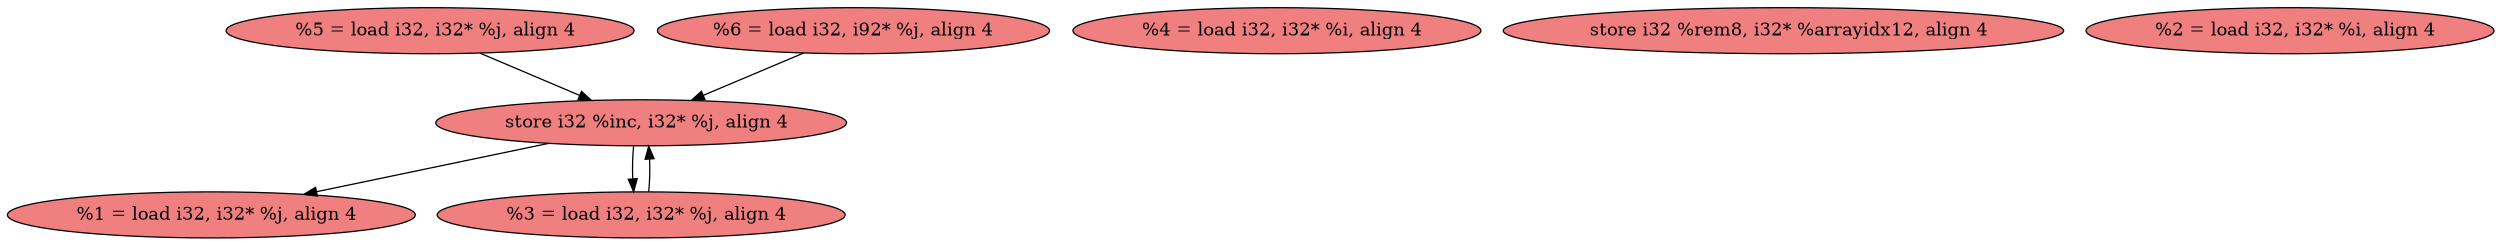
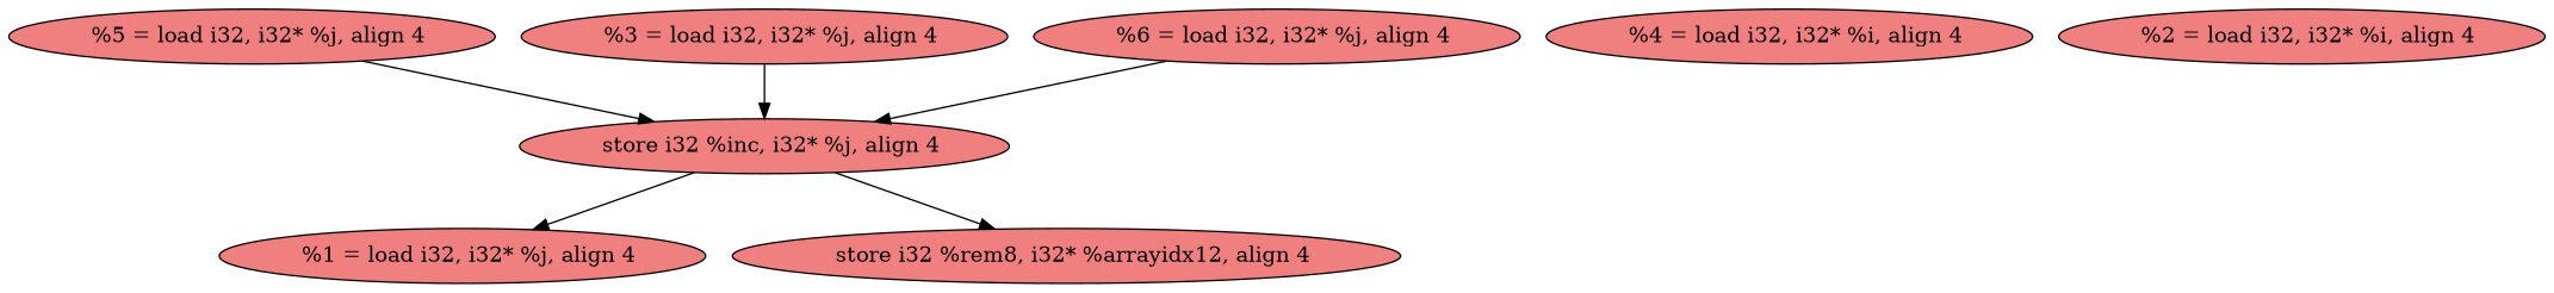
  digraph {
    node [fillcolor=lightcoral shape=ellipse style=filled]
    n1 [label="  %5 = load i32, i32* %j, align 4"]
    n2 [label="  store i32 %inc, i32* %j, align 4"]
    n3 [label="  %1 = load i32, i32* %j, align 4"]
    n4 [label="  %3 = load i32, i32* %j, align 4"]
-   n5 [label="%6 = load i32, i92* %j, align 4"]
+   n5 [label="  %6 = load i32, i32* %j, align 4"]
    n6 [label="  %4 = load i32, i32* %i, align 4"]
    n7 [label="  store i32 %rem8, i32* %arrayidx12, align 4"]
    n8 [label="  %2 = load i32, i32* %i, align 4"]
    n1 -> n2
    n2 -> n3
-   n2 -> n4
+   n2 -> n7
    n4 -> n2
    n5 -> n2
  }
